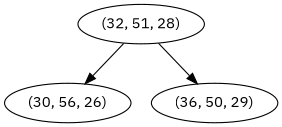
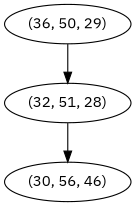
  digraph {
    fontname="IBM Plex Sans"
    node [fontname="IBM Plex Sans"]
    edge [fontname="IBM Plex Sans" style=solid]
    "(32, 51, 28)"
-   "(30, 56, 26)"
+   "(30, 56, 26)" [label="(30, 56, 46)"]
    "(36, 50, 29)"
    "(32, 51, 28)" -> "(30, 56, 26)"
-   "(32, 51, 28)" -> "(36, 50, 29)"
+   "(36, 50, 29)" -> "(32, 51, 28)"
  }
